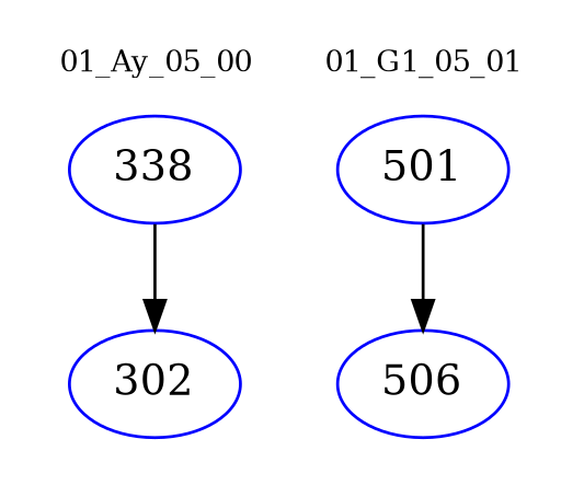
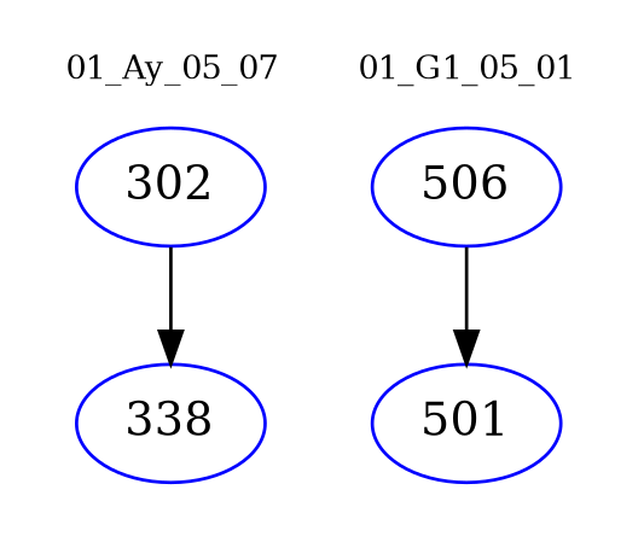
  digraph {
    node [color=blue]
    edge [color=black]
    n1 [label=338]
    n2 [label=302]
    n3 [label=506]
    n4 [label=501]
    subgraph cluster_1 {
      color=white
      fontsize=10
-     label="01_Ay_05_00"
+     label="01_Ay_05_07"
      n1
      n2
    }
    subgraph cluster_2 {
      color=white
      fontsize=10
      label="01_G1_05_01"
      n3
      n4
    }
-   n1 -> n2
-   n4 -> n3
+   n2 -> n1
+   n3 -> n4
  }
